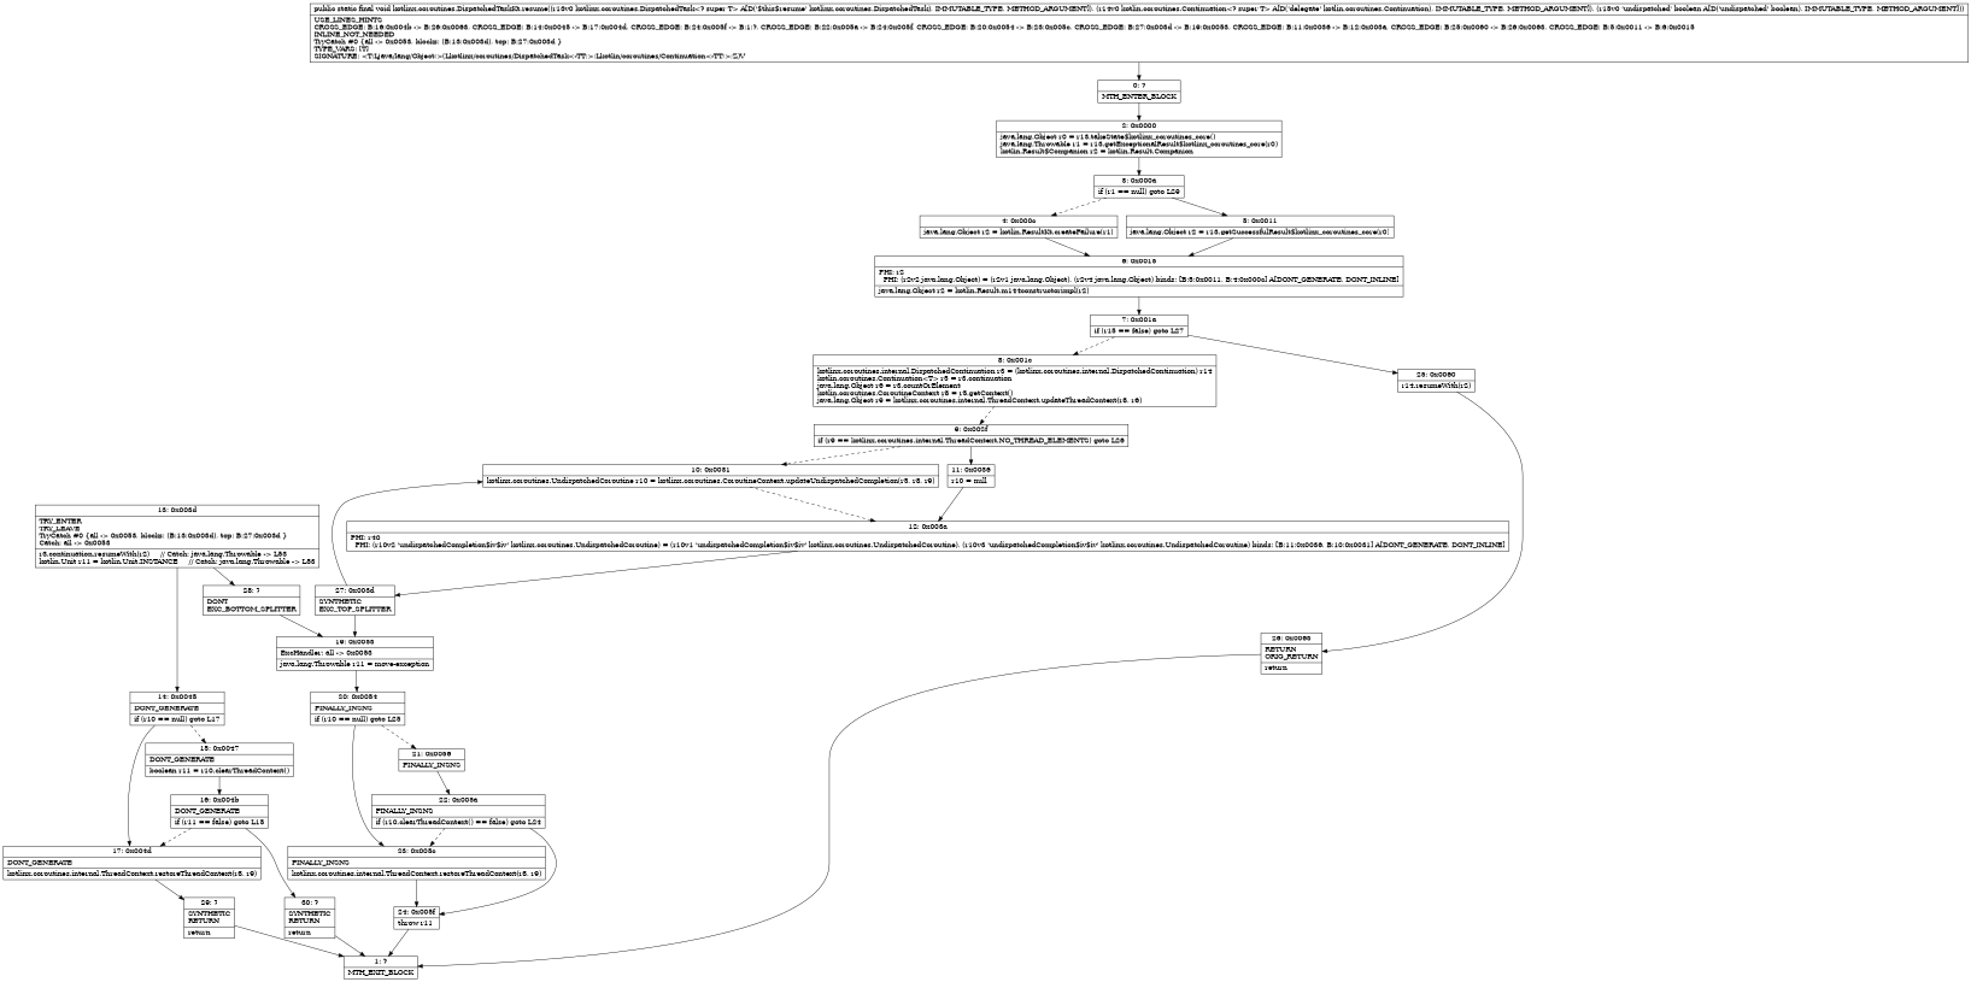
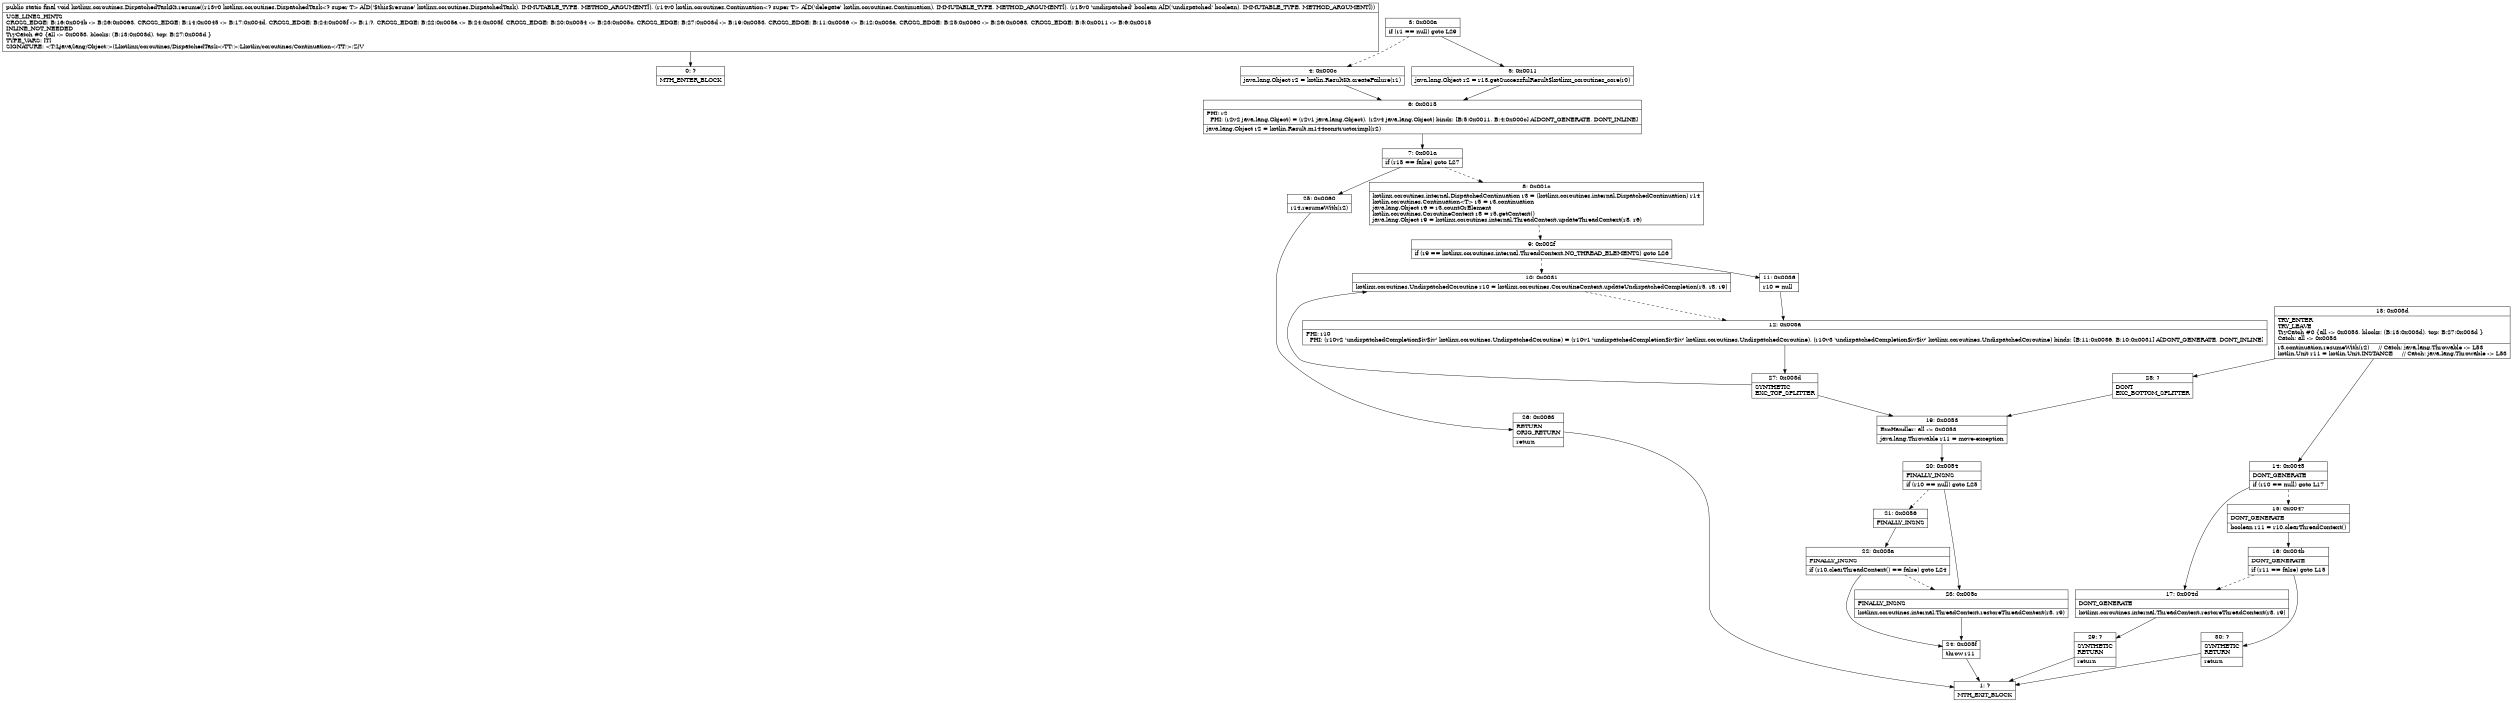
  digraph {
    node [shape=record]
    n1 [label="{0\:\ ?|MTH_ENTER_BLOCK\l}"]
-   n2 [label="{2\:\ 0x0000|java.lang.Object r0 = r13.takeState$kotlinx_coroutines_core()\ljava.lang.Throwable r1 = r13.getExceptionalResult$kotlinx_coroutines_core(r0)\lkotlin.Result$Companion r2 = kotlin.Result.Companion\l}"]
    n3 [label="{3\:\ 0x000a|if (r1 == null) goto L29\l}"]
    n4 [label="{4\:\ 0x000c|java.lang.Object r2 = kotlin.ResultKt.createFailure(r1)\l}"]
    n5 [label="{5\:\ 0x0011|java.lang.Object r2 = r13.getSuccessfulResult$kotlinx_coroutines_core(r0)\l}"]
    n6 [label="{6\:\ 0x0015|PHI: r2 \l  PHI: (r2v2 java.lang.Object) = (r2v1 java.lang.Object), (r2v4 java.lang.Object) binds: [B:5:0x0011, B:4:0x000c] A[DONT_GENERATE, DONT_INLINE]\l|java.lang.Object r2 = kotlin.Result.m144constructorimpl(r2)\l}"]
    n7 [label="{7\:\ 0x001a|if (r15 == false) goto L27\l}"]
    n8 [label="{8\:\ 0x001c|kotlinx.coroutines.internal.DispatchedContinuation r3 = (kotlinx.coroutines.internal.DispatchedContinuation) r14\lkotlin.coroutines.Continuation\<T\> r5 = r3.continuation\ljava.lang.Object r6 = r3.countOrElement\lkotlin.coroutines.CoroutineContext r8 = r5.getContext()\ljava.lang.Object r9 = kotlinx.coroutines.internal.ThreadContext.updateThreadContext(r8, r6)\l}"]
    n9 [label="{25\:\ 0x0060|r14.resumeWith(r2)\l}"]
    n10 [label="{9\:\ 0x002f|if (r9 == kotlinx.coroutines.internal.ThreadContext.NO_THREAD_ELEMENTS) goto L26\l}"]
    n11 [label="{26\:\ 0x0063|RETURN\lORIG_RETURN\l|return\l}"]
    n12 [label="{10\:\ 0x0031|kotlinx.coroutines.UndispatchedCoroutine r10 = kotlinx.coroutines.CoroutineContext.updateUndispatchedCompletion(r5, r8, r9)\l}"]
    n13 [label="{11\:\ 0x0036|r10 = null\l}"]
-   n14 [label="{12\:\ 0x003a|PHI: r40 \l  PHI: (r10v2 'undispatchedCompletion$iv$iv' kotlinx.coroutines.UndispatchedCoroutine) = (r10v1 'undispatchedCompletion$iv$iv' kotlinx.coroutines.UndispatchedCoroutine), (r10v3 'undispatchedCompletion$iv$iv' kotlinx.coroutines.UndispatchedCoroutine) binds: [B:11:0x0036, B:10:0x0031] A[DONT_GENERATE, DONT_INLINE]\l}"]
+   n14 [label="{12\:\ 0x003a|PHI: r10 \l  PHI: (r10v2 'undispatchedCompletion$iv$iv' kotlinx.coroutines.UndispatchedCoroutine) = (r10v1 'undispatchedCompletion$iv$iv' kotlinx.coroutines.UndispatchedCoroutine), (r10v3 'undispatchedCompletion$iv$iv' kotlinx.coroutines.UndispatchedCoroutine) binds: [B:11:0x0036, B:10:0x0031] A[DONT_GENERATE, DONT_INLINE]\l}"]
    n15 [label="{27\:\ 0x003d|SYNTHETIC\lEXC_TOP_SPLITTER\l}"]
    n16 [label="{19\:\ 0x0053|ExcHandler: all \-\> 0x0053\l|java.lang.Throwable r11 = move\-exception\l}"]
    n17 [label="{13\:\ 0x003d|TRY_ENTER\lTRY_LEAVE\lTryCatch #0 \{all \-\> 0x0053, blocks: (B:13:0x003d), top: B:27:0x003d \}\lCatch: all \-\> 0x0053\l|r3.continuation.resumeWith(r2)     \/\/ Catch: java.lang.Throwable \-\> L53\lkotlin.Unit r11 = kotlin.Unit.INSTANCE     \/\/ Catch: java.lang.Throwable \-\> L53\l}"]
    n18 [label="{14\:\ 0x0045|DONT_GENERATE\l|if (r10 == null) goto L17\l}"]
    n19 [label="{28\:\ ?|DONT\lEXC_BOTTOM_SPLITTER\l}"]
    n20 [label="{20\:\ 0x0054|FINALLY_INSNS\l|if (r10 == null) goto L25\l}"]
    n21 [label="{15\:\ 0x0047|DONT_GENERATE\l|boolean r11 = r10.clearThreadContext()\l}"]
    n22 [label="{17\:\ 0x004d|DONT_GENERATE\l|kotlinx.coroutines.internal.ThreadContext.restoreThreadContext(r8, r9)\l}"]
    n23 [label="{16\:\ 0x004b|DONT_GENERATE\l|if (r11 == false) goto L15\l}"]
    n24 [label="{29\:\ ?|SYNTHETIC\lRETURN\l|return\l}"]
    n25 [label="{30\:\ ?|SYNTHETIC\lRETURN\l|return\l}"]
    n26 [label="{1\:\ ?|MTH_EXIT_BLOCK\l}"]
    n27 [label="{21\:\ 0x0056|FINALLY_INSNS\l}"]
    n28 [label="{23\:\ 0x005c|FINALLY_INSNS\l|kotlinx.coroutines.internal.ThreadContext.restoreThreadContext(r8, r9)\l}"]
    n29 [label="{22\:\ 0x005a|FINALLY_INSNS\l|if (r10.clearThreadContext() == false) goto L24\l}"]
    n30 [label="{24\:\ 0x005f|throw r11\l}"]
    n31 [label="{public static final void kotlinx.coroutines.DispatchedTaskKt.resume((r13v0 kotlinx.coroutines.DispatchedTask\<? super T\> A[D('$this$resume' kotlinx.coroutines.DispatchedTask), IMMUTABLE_TYPE, METHOD_ARGUMENT]), (r14v0 kotlin.coroutines.Continuation\<? super T\> A[D('delegate' kotlin.coroutines.Continuation), IMMUTABLE_TYPE, METHOD_ARGUMENT]), (r15v0 'undispatched' boolean A[D('undispatched' boolean), IMMUTABLE_TYPE, METHOD_ARGUMENT]))  | USE_LINES_HINTS\lCROSS_EDGE: B:16:0x004b \-\> B:26:0x0063, CROSS_EDGE: B:14:0x0045 \-\> B:17:0x004d, CROSS_EDGE: B:24:0x005f \-\> B:1:?, CROSS_EDGE: B:22:0x005a \-\> B:24:0x005f, CROSS_EDGE: B:20:0x0054 \-\> B:23:0x005c, CROSS_EDGE: B:27:0x003d \-\> B:19:0x0053, CROSS_EDGE: B:11:0x0036 \-\> B:12:0x003a, CROSS_EDGE: B:25:0x0060 \-\> B:26:0x0063, CROSS_EDGE: B:5:0x0011 \-\> B:6:0x0015\lINLINE_NOT_NEEDED\lTryCatch #0 \{all \-\> 0x0053, blocks: (B:13:0x003d), top: B:27:0x003d \}\lTYPE_VARS: [T]\lSIGNATURE: \<T:Ljava\/lang\/Object;\>(Lkotlinx\/coroutines\/DispatchedTask\<\-TT;\>;Lkotlin\/coroutines\/Continuation\<\-TT;\>;Z)V\l}"]
-   n1 -> n2
-   n2 -> n3
    n3 -> n4 [style=dashed]
    n3 -> n5
    n4 -> n6
    n5 -> n6
    n6 -> n7
    n7 -> n8 [style=dashed]
    n7 -> n9
    n8 -> n10 [style=dashed]
    n9 -> n11
    n10 -> n12 [style=dashed]
    n10 -> n13
    n11 -> n26
    n12 -> n14 [style=dashed]
    n13 -> n14
    n14 -> n15
    n15 -> n12
    n15 -> n16
    n16 -> n20
    n17 -> n18
    n17 -> n19
    n18 -> n21 [style=dashed]
    n18 -> n22
    n19 -> n16
    n20 -> n27 [style=dashed]
    n20 -> n28
    n21 -> n23
    n22 -> n24
    n23 -> n22 [style=dashed]
    n23 -> n25
    n24 -> n26
    n25 -> n26
    n27 -> n29
    n28 -> n30
    n29 -> n28 [style=dashed]
    n29 -> n30
    n30 -> n26
    n31 -> n1
  }
